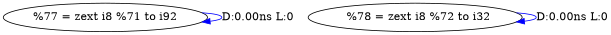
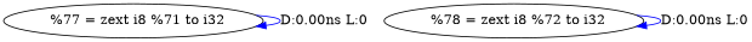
  digraph {
    edge [color=blue]
-   n1 [label="%77 = zext i8 %71 to i92"]
+   n1 [label="  %77 = zext i8 %71 to i32"]
    n2 [label="  %78 = zext i8 %72 to i32"]
    n1 -> n1 [label="D:0.00ns L:0"]
    n2 -> n2 [label="D:0.00ns L:0"]
  }
